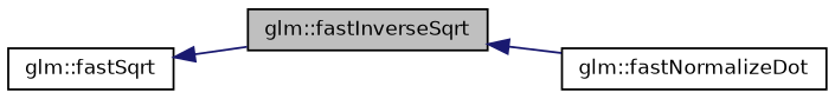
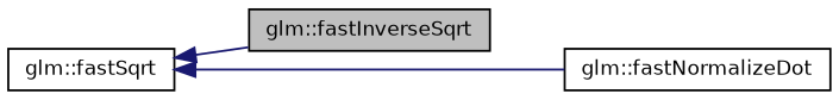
  digraph {
    fontname="DejaVu Sans"
    rankdir=LR
    node [color=black fontname="DejaVu Sans" fontsize=10 shape=record]
    edge [color=midnightblue dir=back fontname="DejaVu Sans" fontsize=10 labelfontname=FreeSans labelfontsize=10 style=solid]
    n1 [fillcolor=grey75 fontcolor=black height=0.2 label="glm::fastInverseSqrt" style=filled width=0.4]
    n2 [height=0.2 label="glm::fastNormalizeDot" width=0.4]
    n3 [height=0.2 label="glm::fastSqrt" width=0.4]
-   n1 -> n2
+   n3 -> n2
    n3 -> n1
  }
